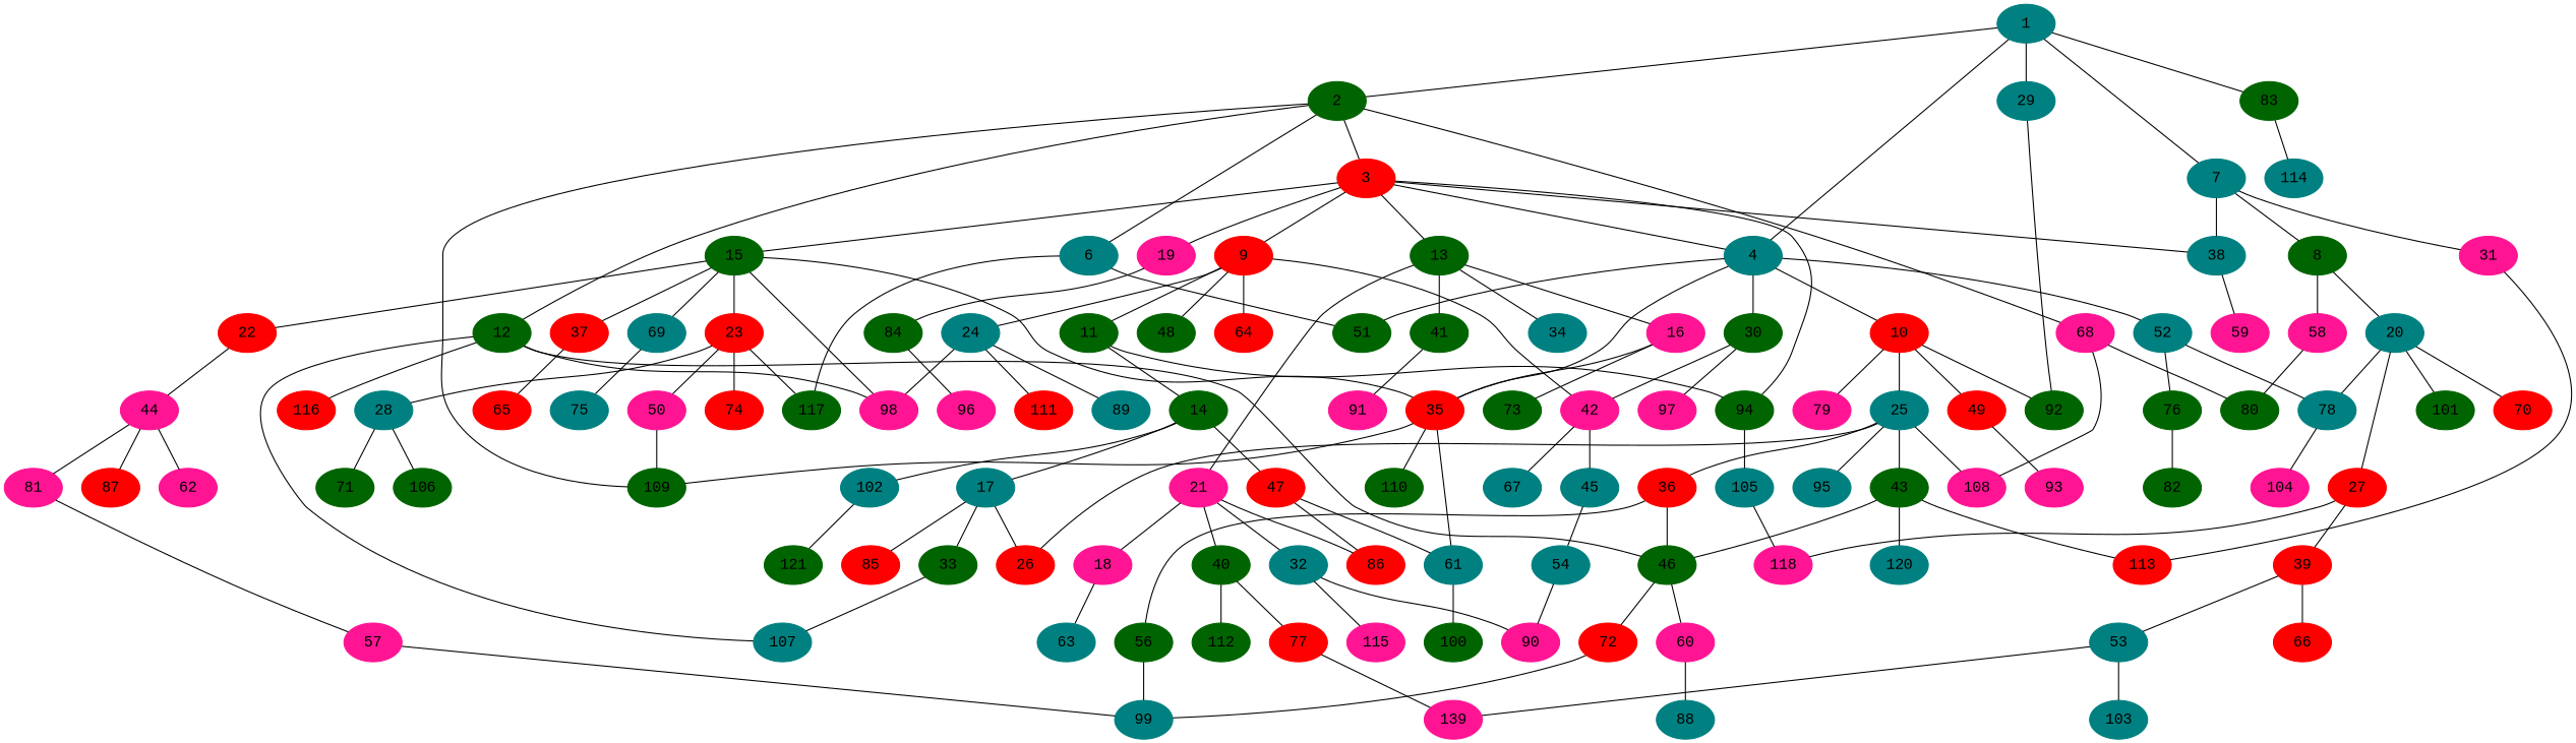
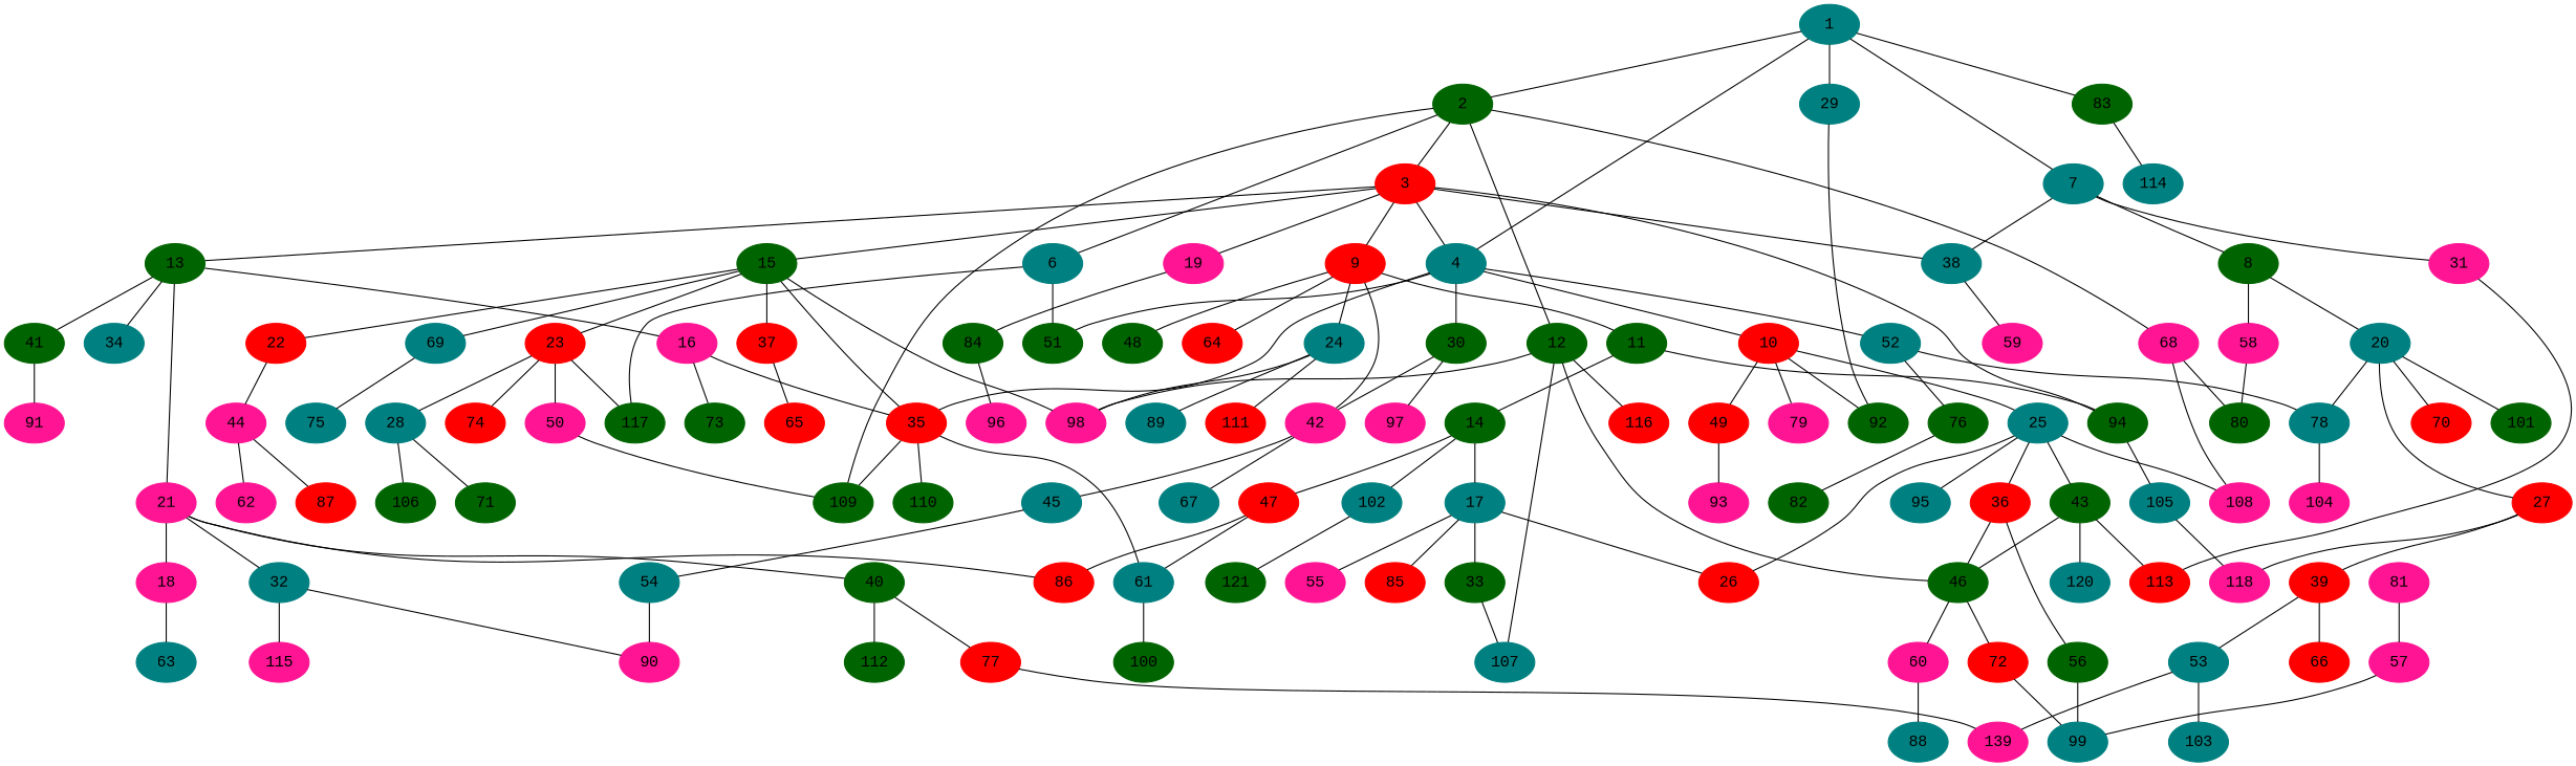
  graph {
    fontname="Liberation Mono"
    node [color=darkgreen fontname="Liberation Mono" style=filled]
    edge [fontname="Liberation Mono"]
    2
    1 [color=teal]
    4 [color=teal]
    7 [color=teal]
    29 [color=teal]
    83
    3 [color=red]
    6 [color=teal]
    12
    68 [color=deeppink]
    109
    10 [color=red]
    30
    35 [color=red]
    51
    52 [color=teal]
    38 [color=teal]
    8
    31 [color=deeppink]
    92
    114 [color=teal]
    9 [color=red]
    13
    15
    19 [color=deeppink]
    94
    117
    46
    98 [color=deeppink]
    107 [color=teal]
    116 [color=red]
    108 [color=deeppink]
    80
    11
    24 [color=teal]
    42 [color=deeppink]
    48
    64 [color=red]
    16 [color=deeppink]
    21 [color=deeppink]
    34 [color=teal]
    41
    22 [color=red]
    23 [color=red]
    37 [color=red]
    69 [color=teal]
    84
    59 [color=deeppink]
    105 [color=teal]
    25 [color=teal]
    49 [color=red]
    79 [color=deeppink]
    97 [color=deeppink]
    61 [color=teal]
    110
    78 [color=teal]
    76
    53 [color=teal]
    103 [color=teal]
    n60 [color=deeppink label=139]
    20 [color=teal]
    58 [color=deeppink]
    113 [color=red]
    27 [color=red]
    70 [color=red]
    101
    14
    89 [color=teal]
    111 [color=red]
    45 [color=teal]
    67 [color=teal]
    26 [color=red]
    36 [color=red]
    43
    95 [color=teal]
    93 [color=deeppink]
    17 [color=teal]
    47 [color=red]
    102 [color=teal]
    60 [color=deeppink]
    72 [color=red]
    73
    18 [color=deeppink]
    32 [color=teal]
    40
    86 [color=red]
    91 [color=deeppink]
    33
+   55 [color=deeppink]
    85 [color=red]
    121
    44 [color=deeppink]
    28 [color=teal]
    50 [color=deeppink]
    74 [color=red]
    65 [color=red]
    75 [color=teal]
    63 [color=teal]
    96 [color=deeppink]
    39 [color=red]
    118 [color=deeppink]
    104 [color=deeppink]
    90 [color=deeppink]
    115 [color=deeppink]
    77 [color=red]
    112
    62 [color=deeppink]
    81 [color=deeppink]
    87 [color=red]
    71
    106
    56
    120 [color=teal]
    66 [color=red]
    100
    99 [color=teal]
    54 [color=teal]
    57 [color=deeppink]
    88 [color=teal]
    82
    2 -- 3
    2 -- 6
    2 -- 12
    2 -- 68
    2 -- 109
    1 -- 2
    1 -- 4
    1 -- 7
    1 -- 29
    1 -- 83
    4 -- 10
    4 -- 30
    4 -- 35
    4 -- 51
    4 -- 52
    7 -- 38
    7 -- 8
    7 -- 31
    29 -- 92
    83 -- 114
    3 -- 4
    3 -- 38
    3 -- 9
    3 -- 13
    3 -- 15
    3 -- 19
    3 -- 94
    6 -- 51
    6 -- 117
    12 -- 46
    12 -- 98
    12 -- 107
    12 -- 116
    68 -- 108
    68 -- 80
    10 -- 92
    10 -- 25
    10 -- 49
    10 -- 79
    30 -- 42
    30 -- 97
    35 -- 109
    35 -- 61
    35 -- 110
    52 -- 78
    52 -- 76
    38 -- 59
    8 -- 20
    8 -- 58
    31 -- 113
    9 -- 11
    9 -- 24
    9 -- 42
    9 -- 48
    9 -- 64
    13 -- 16
    13 -- 21
    13 -- 34
    13 -- 41
    15 -- 35
    15 -- 98
    15 -- 22
    15 -- 23
    15 -- 37
    15 -- 69
    19 -- 84
    94 -- 105
    46 -- 60
    46 -- 72
    11 -- 94
    11 -- 14
    24 -- 98
    24 -- 89
    24 -- 111
    42 -- 45
    42 -- 67
    16 -- 35
    16 -- 73
    21 -- 18
    21 -- 32
    21 -- 40
    21 -- 86
    41 -- 91
    22 -- 44
    23 -- 117
    23 -- 28
    23 -- 50
    23 -- 74
    37 -- 65
    69 -- 75
    84 -- 96
    105 -- 118
    25 -- 108
    25 -- 26
    25 -- 36
    25 -- 43
    25 -- 95
    49 -- 93
    61 -- 100
    78 -- 104
    76 -- 82
    53 -- 103
    53 -- n60
    20 -- 78
    20 -- 27
    20 -- 70
    20 -- 101
    58 -- 80
    27 -- 39
    27 -- 118
    14 -- 17
    14 -- 47
    14 -- 102
    45 -- 54
    36 -- 46
    36 -- 56
    43 -- 46
    43 -- 113
    43 -- 120
    17 -- 26
    17 -- 33
+   17 -- 55
    17 -- 85
    47 -- 61
    47 -- 86
    102 -- 121
    60 -- 88
    72 -- 99
    18 -- 63
    32 -- 90
    32 -- 115
    40 -- 77
    40 -- 112
    33 -- 107
    44 -- 62
-   44 -- 81
    44 -- 87
    28 -- 71
    28 -- 106
    50 -- 109
    39 -- 53
    39 -- 66
    77 -- n60
    81 -- 57
    56 -- 99
    54 -- 90
    57 -- 99
  }
